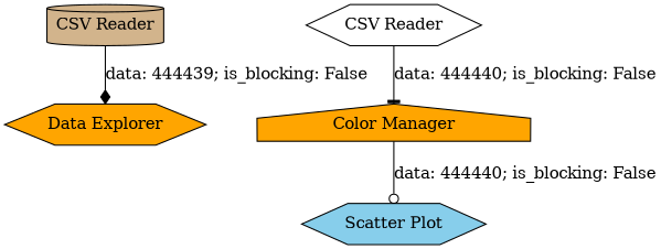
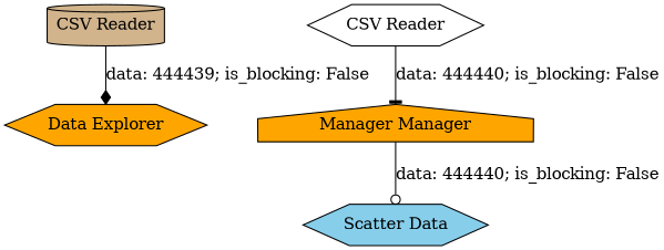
  digraph {
    rankdir=TB
    node [fillcolor=orange shape=hexagon style=filled]
    n1 [fillcolor=tan label="CSV Reader" shape=cylinder]
    n2 [label="Data Explorer"]
-   n3 [label="Color Manager" shape=house]
-   n4 [fillcolor=skyblue label="Scatter Plot"]
+   n3 [label="Manager Manager" shape=house]
+   n4 [fillcolor=skyblue label="Scatter Data"]
    n5 [fillcolor=white label="CSV Reader"]
    n1 -> n2 [arrowhead=diamond label="data: 444439; is_blocking: False"]
    n3 -> n4 [arrowhead=odot label="data: 444440; is_blocking: False"]
    n5 -> n3 [arrowhead=tee label="data: 444440; is_blocking: False"]
  }
